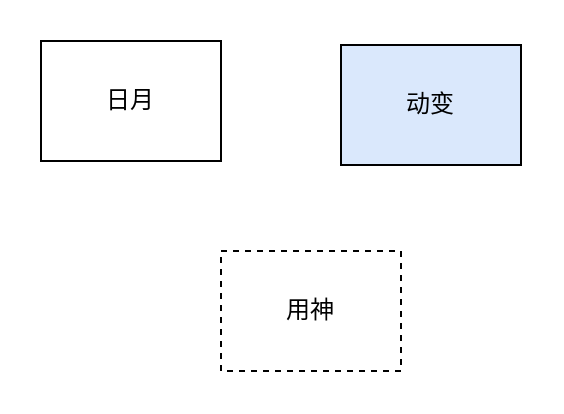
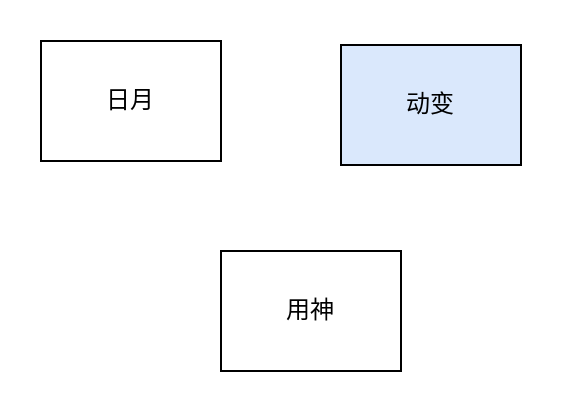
  <mxCell id="0" />
  <mxCell id="1" parent="0" />
- <mxCell id="2" value="用神" style="rounded=0;whiteSpace=wrap;html=1;dashed=1;" vertex="1" parent="1"><mxGeometry x="110" y="125" width="90" height="60" as="geometry" /></mxCell>
+ <mxCell id="2" value="用神" style="rounded=0;whiteSpace=wrap;html=1;" vertex="1" parent="1"><mxGeometry x="110" y="125" width="90" height="60" as="geometry" /></mxCell>
  <mxCell id="3" value="动变" style="rounded=0;whiteSpace=wrap;html=1;fillColor=#dae8fc;" vertex="1" parent="1"><mxGeometry x="170" y="22" width="90" height="60" as="geometry" /></mxCell>
  <mxCell id="4" value="日月" style="rounded=0;whiteSpace=wrap;html=1;" vertex="1" parent="1"><mxGeometry x="20" y="20" width="90" height="60" as="geometry" /></mxCell>
